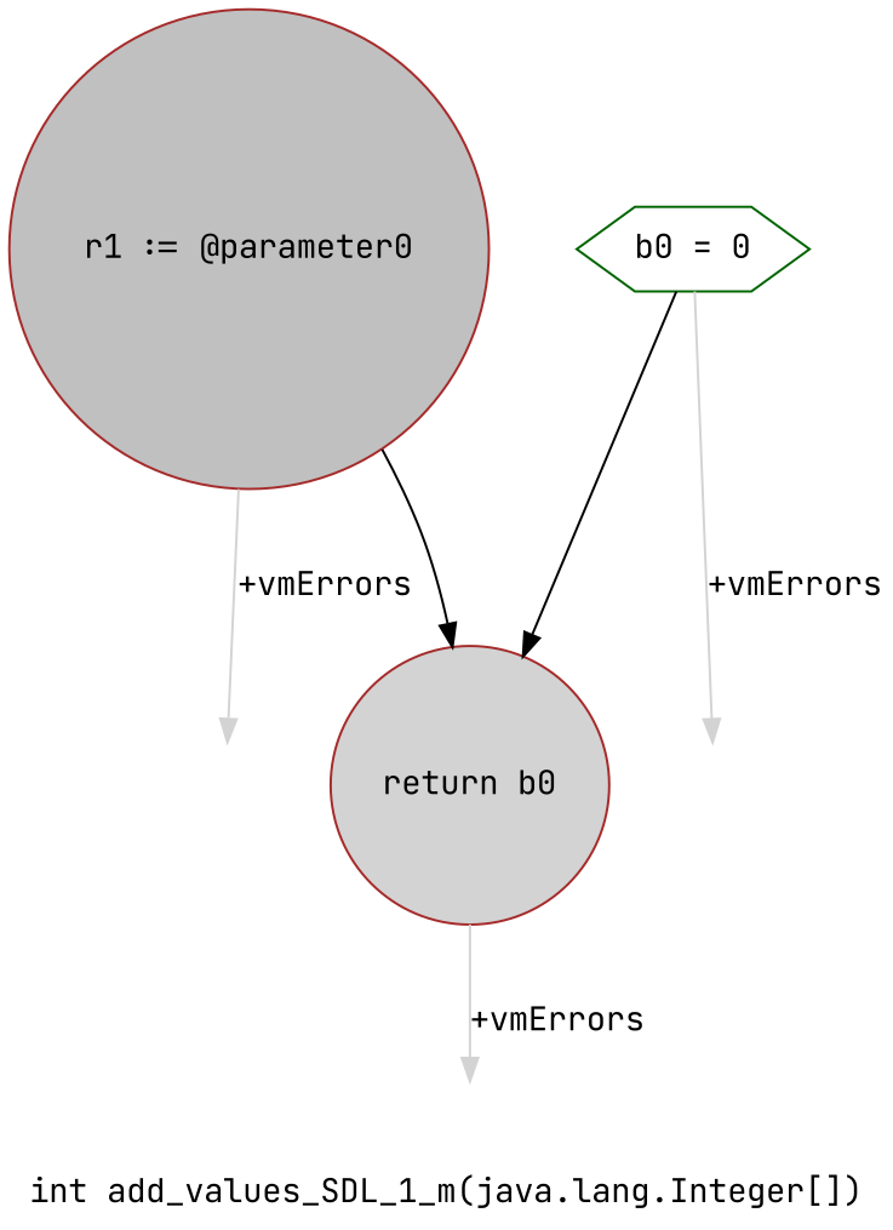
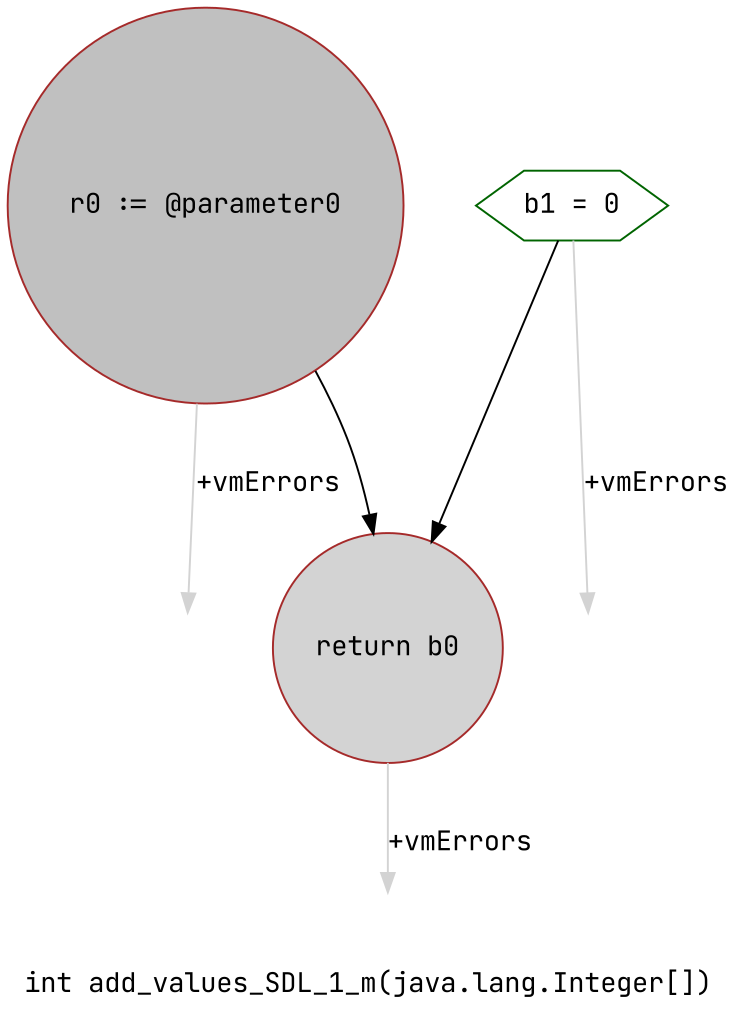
  digraph {
    fontname="JetBrains Mono"
    label="int add_values_SDL_1_m(java.lang.Integer[])"
    node [fontname="JetBrains Mono" shape=box style=invis]
    edge [color=lightgray fontname="JetBrains Mono"]
-   n1 [color=brown fillcolor=gray label="r1 := @parameter0" shape=circle style=filled]
+   n1 [color=brown fillcolor=gray label="r0 := @parameter0" shape=circle style=filled]
    n2 [label=Esc]
    n3 [color=brown fillcolor=lightgray label="return b0" shape=circle style=filled]
-   n4 [color=darkgreen label="b0 = 0" shape=hexagon style=""]
+   n4 [color=darkgreen label="b1 = 0" shape=hexagon style=""]
    n5 [label=Esc]
    n6 [label=Esc]
    n1 -> n2 [label="\l+vmErrors"]
    n1 -> n3 [color=black]
    n3 -> n6 [label="\l+vmErrors"]
    n4 -> n3 [color=black]
    n4 -> n5 [label="\l+vmErrors"]
  }
